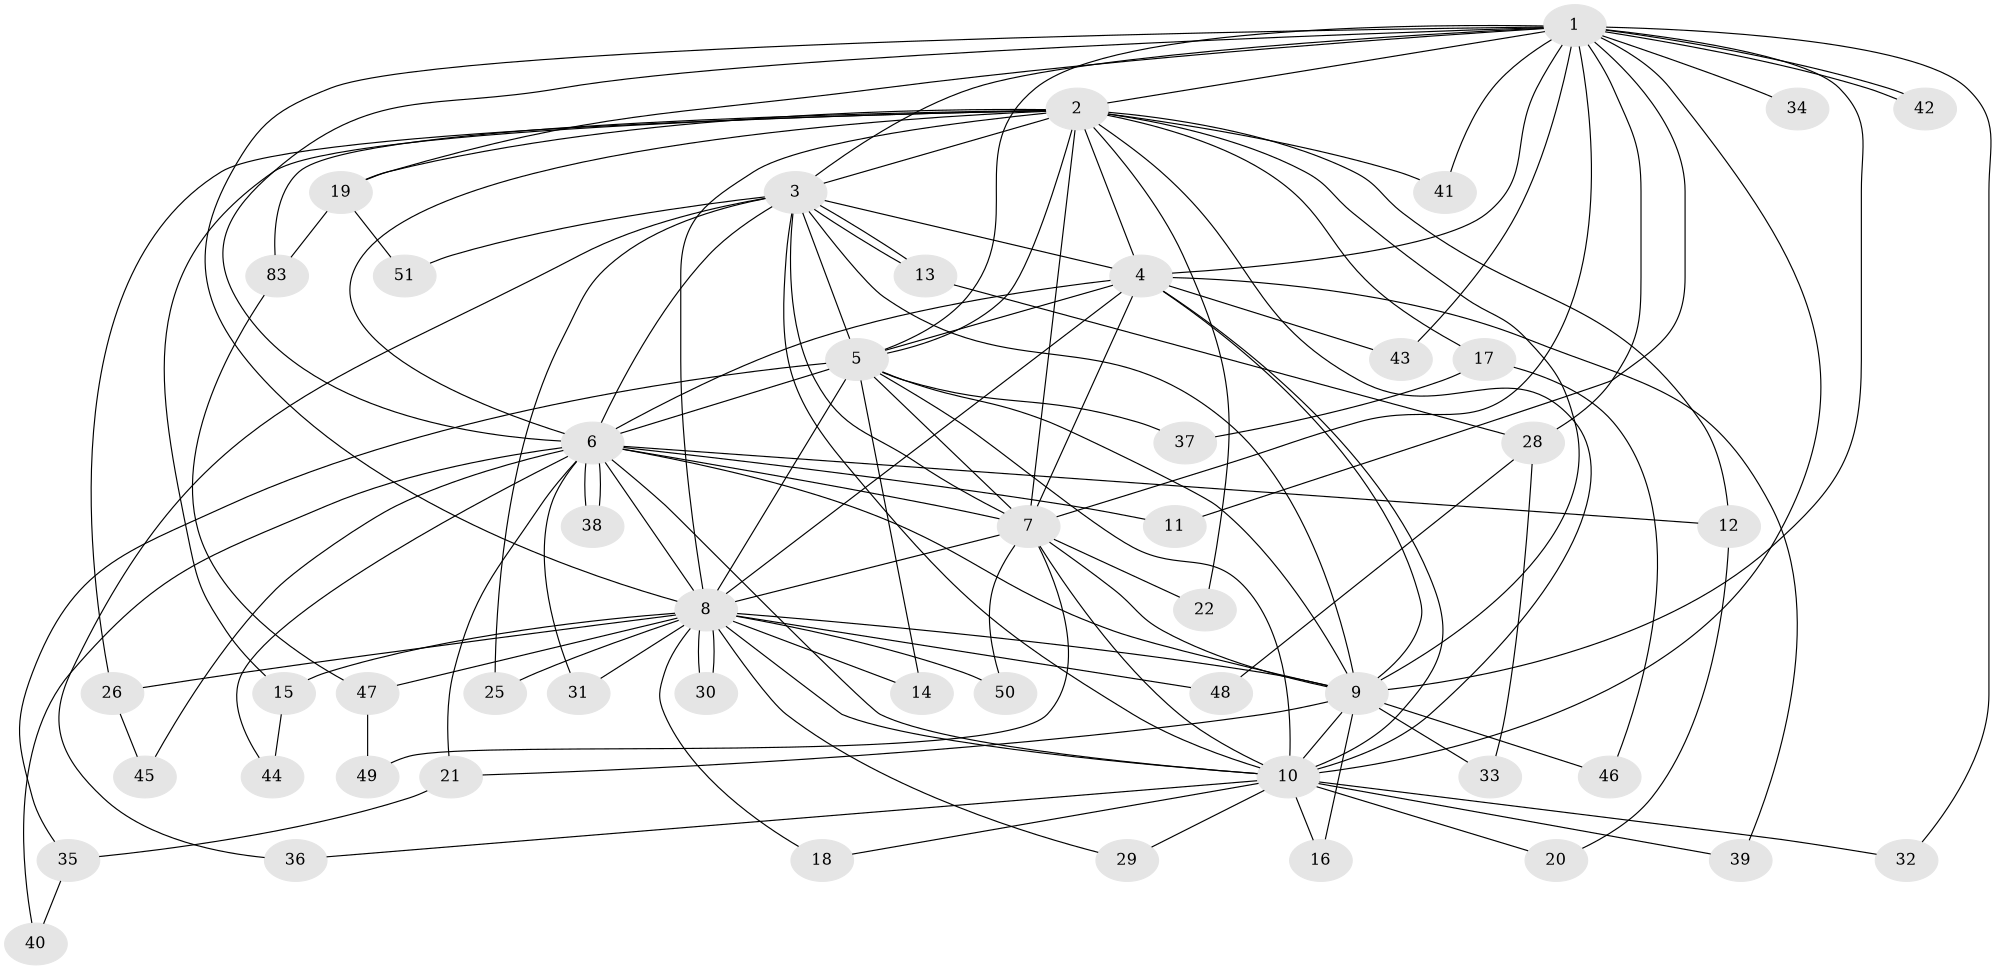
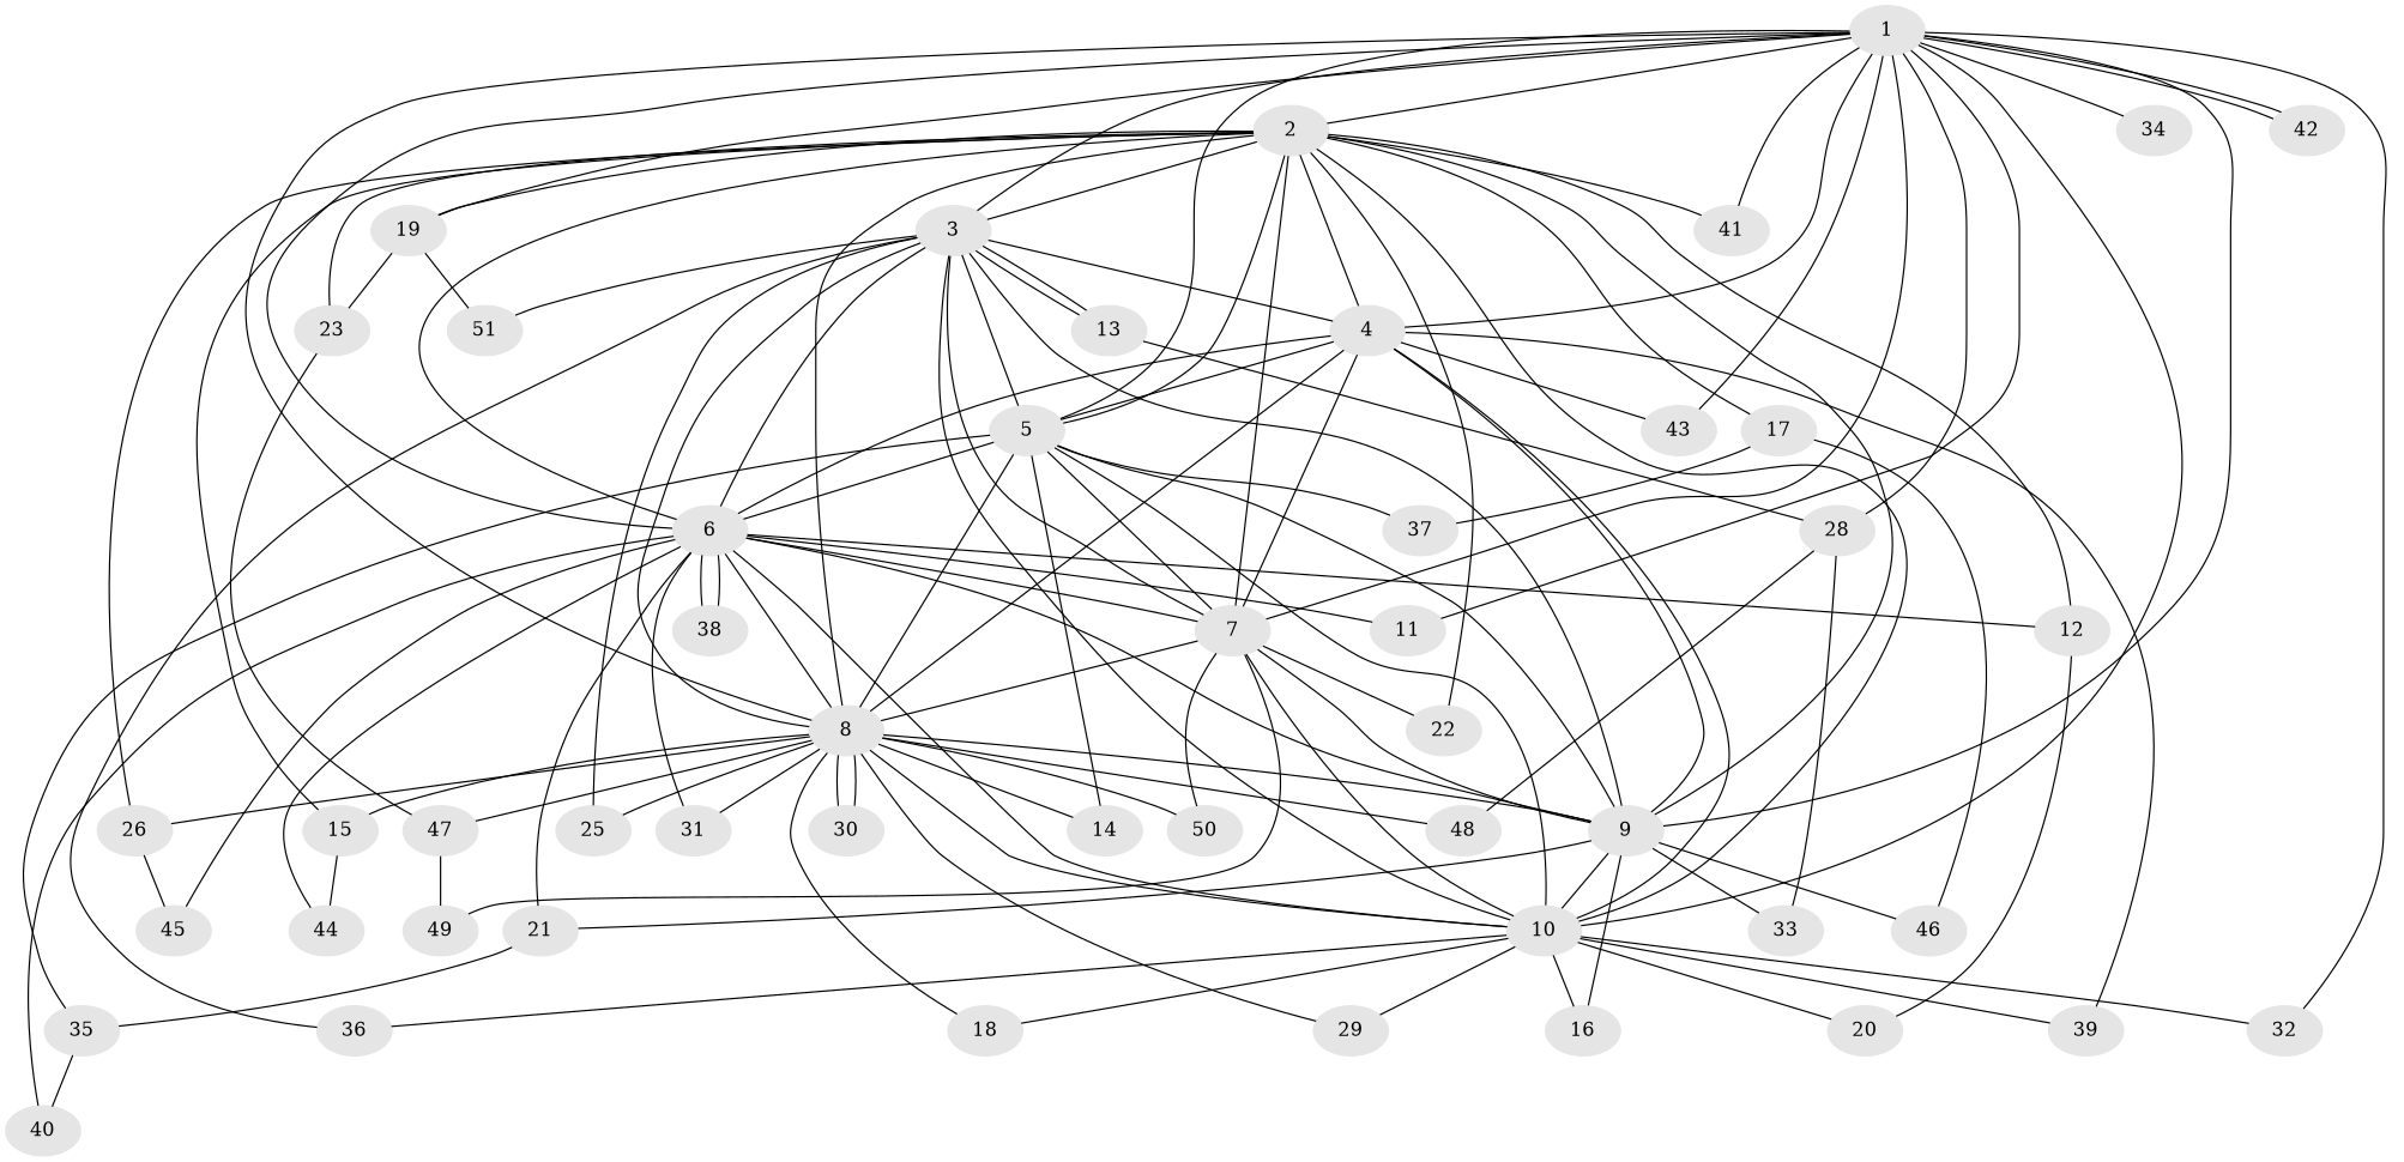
  graph {
    node [color=gray90 style=filled]
    1
    2
    3
    4
    5
    6
    7
    8
    9
    10
    11
    19
    28
    32
    34
    41
    42
    43
    12
    15
    17
    22
-   23 [label=83]
+   23
    26
    13
    25
    36
    51
    39
    14
    35
    37
    21
    31
    38
    40
    44
    45
    49
    50
    18
    29
    30
    47
    48
    16
    33
    46
    20
    1 -- 2
    1 -- 3
    1 -- 4
    1 -- 5
    1 -- 6
    1 -- 7
    1 -- 8
    1 -- 9
    1 -- 10
    1 -- 11
    1 -- 19
    1 -- 28
    1 -- 32
    1 -- 34
    1 -- 41
    1 -- 42
    1 -- 42
    1 -- 43
    2 -- 3
    2 -- 4
    2 -- 5
    2 -- 6
    2 -- 7
    2 -- 8
    2 -- 9
    2 -- 10
    2 -- 19
    2 -- 41
    2 -- 12
    2 -- 15
    2 -- 17
    2 -- 22
    2 -- 23
    2 -- 26
    3 -- 4
    3 -- 5
    3 -- 6
    3 -- 7
+   3 -- 8
    3 -- 9
    3 -- 10
    3 -- 13
    3 -- 13
    3 -- 25
    3 -- 36
    3 -- 51
    4 -- 5
    4 -- 6
    4 -- 7
    4 -- 8
    4 -- 9
    4 -- 10
    4 -- 43
    4 -- 39
    5 -- 6
    5 -- 7
    5 -- 8
    5 -- 9
    5 -- 10
    5 -- 14
    5 -- 35
    5 -- 37
    6 -- 7
    6 -- 8
    6 -- 9
    6 -- 10
    6 -- 11
    6 -- 12
    6 -- 21
    6 -- 31
    6 -- 38
    6 -- 38
    6 -- 40
    6 -- 44
    6 -- 45
    7 -- 8
    7 -- 9
    7 -- 10
    7 -- 22
    7 -- 49
    7 -- 50
    8 -- 9
    8 -- 10
    8 -- 15
    8 -- 26
    8 -- 25
    8 -- 14
    8 -- 31
    8 -- 50
    8 -- 18
    8 -- 29
    8 -- 30
    8 -- 30
    8 -- 47
    8 -- 48
    9 -- 10
    9 -- 21
    9 -- 16
    9 -- 33
    9 -- 46
    10 -- 32
    10 -- 36
    10 -- 39
    10 -- 18
    10 -- 29
    10 -- 16
    10 -- 20
    19 -- 23
    19 -- 51
    28 -- 48
    28 -- 33
    12 -- 20
    15 -- 44
    17 -- 37
    17 -- 46
    23 -- 47
    26 -- 45
    13 -- 28
    35 -- 40
    21 -- 35
    47 -- 49
  }
